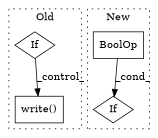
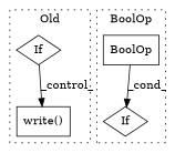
  digraph {
    node [a=96 l=3 shape=box]
    n1 [a=75 l="17,1" label="write()" s="9153,9219"]
    n2 [label=If s=9047 shape=diamond]
    n3 [a=72 l=36 label=BoolOp s=3125]
    n4 [label=If s=3122 shape=diamond]
    subgraph cluster_1 {
      label=Old
      style=dotted
      n1
      n2
    }
    subgraph cluster_2 {
-     label=New
+     label=BoolOp
      style=dotted
      n3
      n4
    }
    n2 -> n1 [label=_control_]
    n3 -> n4 [label=_cond_]
  }
